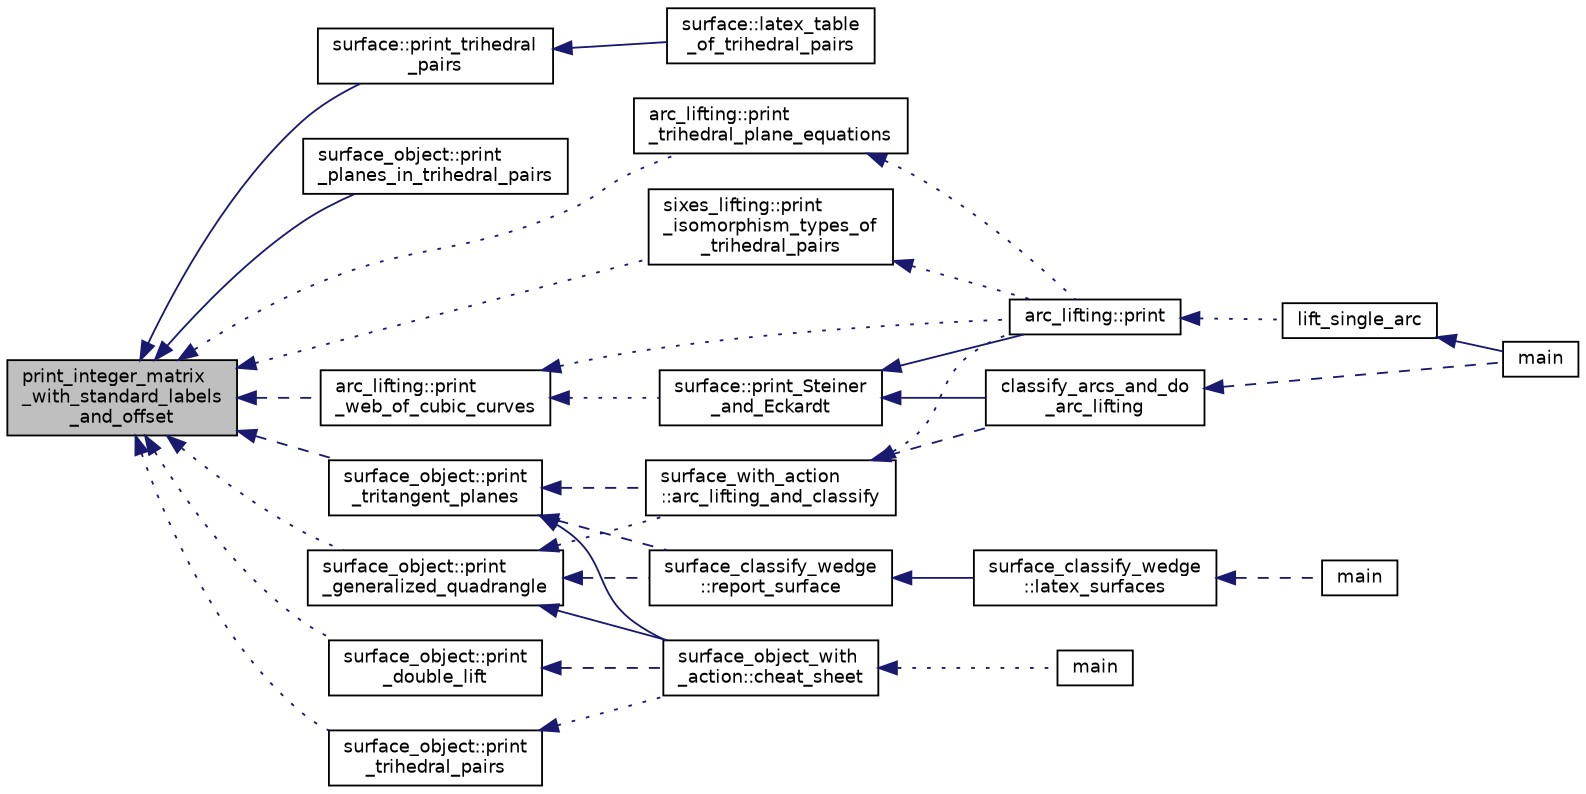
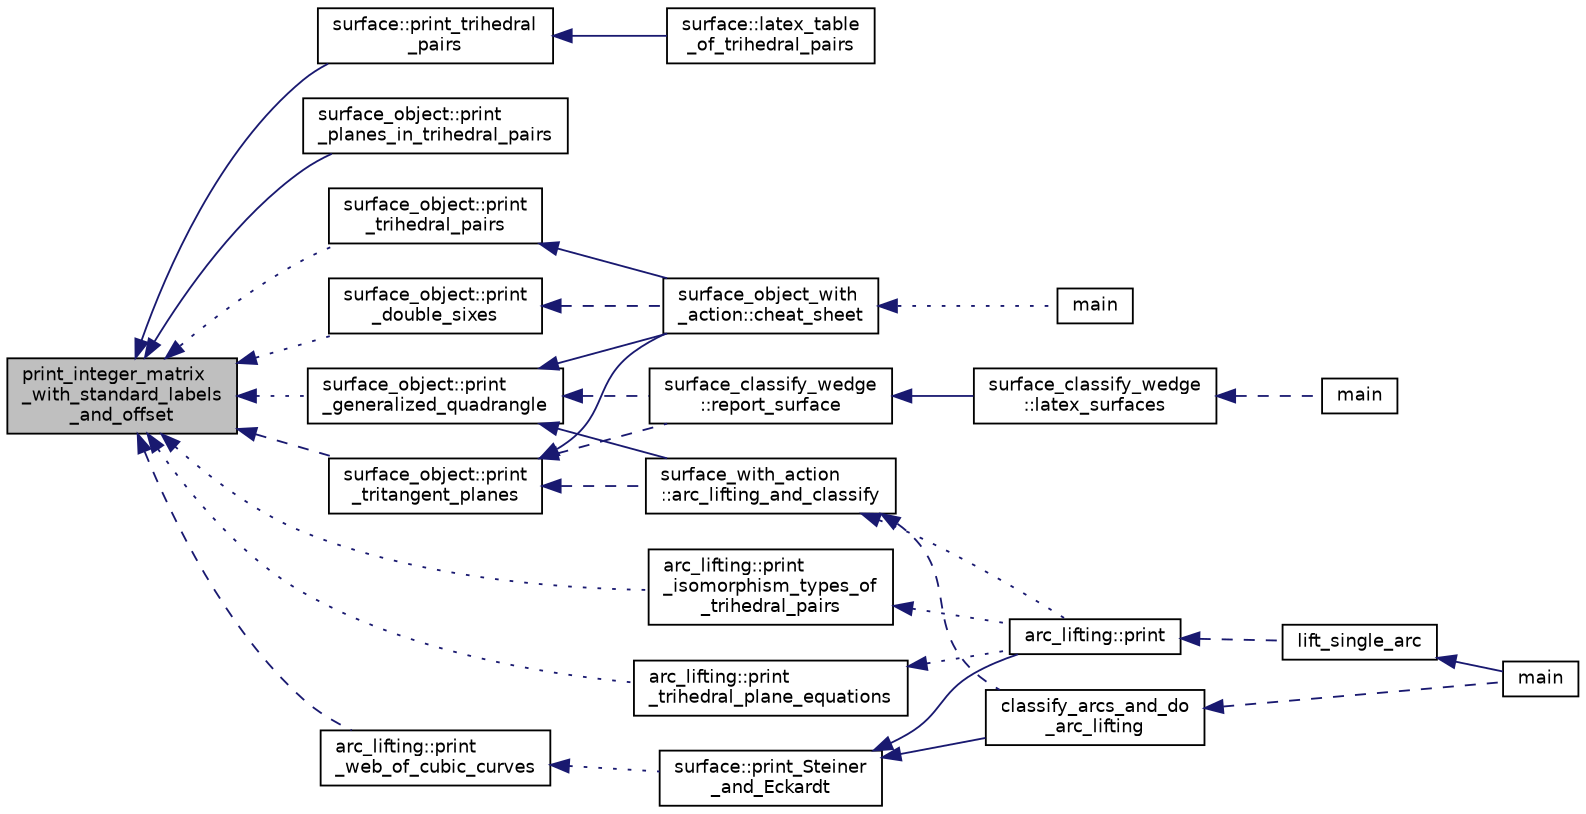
  digraph {
    rankdir=LR
    node [color=black fillcolor=white fontname=Helvetica fontsize=10 shape=record style=filled]
    edge [color=midnightblue dir=back fontname=Helvetica fontsize=10 labelfontname=Helvetica labelfontsize=10 style=dotted]
    n1 [fillcolor=grey75 fontcolor=black height=0.2 label="print_integer_matrix\l_with_standard_labels\l_and_offset" width=0.4]
    n2 [height=0.2 label="surface::print_trihedral\l_pairs" width=0.4]
    n3 [height=0.2 label="surface_object::print\l_planes_in_trihedral_pairs" width=0.4]
    n4 [height=0.2 label="surface_object::print\l_tritangent_planes" width=0.4]
    n5 [height=0.2 label="surface_object::print\l_generalized_quadrangle" width=0.4]
-   n6 [height=0.2 label="surface_object::print\l_double_lift" width=0.4]
+   n6 [height=0.2 label="surface_object::print\l_double_sixes" width=0.4]
    n7 [height=0.2 label="surface_object::print\l_trihedral_pairs" width=0.4]
    n8 [height=0.2 label="arc_lifting::print\l_web_of_cubic_curves" width=0.4]
    n9 [height=0.2 label="arc_lifting::print\l_trihedral_plane_equations" width=0.4]
-   n10 [height=0.2 label="sixes_lifting::print\l_isomorphism_types_of\l_trihedral_pairs" width=0.4]
+   n10 [height=0.2 label="arc_lifting::print\l_isomorphism_types_of\l_trihedral_pairs" width=0.4]
    n11 [height=0.2 label="surface::latex_table\l_of_trihedral_pairs" width=0.4]
    n12 [height=0.2 label="surface_with_action\l::arc_lifting_and_classify" width=0.4]
    n13 [height=0.2 label="surface_classify_wedge\l::report_surface" width=0.4]
    n14 [height=0.2 label="surface_object_with\l_action::cheat_sheet" width=0.4]
    n15 [height=0.2 label="surface::print_Steiner\l_and_Eckardt" width=0.4]
    n16 [height=0.2 label="arc_lifting::print" width=0.4]
    n17 [height=0.2 label="classify_arcs_and_do\l_arc_lifting" width=0.4]
    n18 [height=0.2 label=main width=0.4]
    n19 [height=0.2 label=lift_single_arc width=0.4]
    n20 [height=0.2 label="surface_classify_wedge\l::latex_surfaces" width=0.4]
    n21 [height=0.2 label=main width=0.4]
    n22 [height=0.2 label=main width=0.4]
    n1 -> n2 [style=solid]
    n1 -> n3 [style=solid]
    n1 -> n4 [style=dashed]
    n1 -> n5
    n1 -> n6
    n1 -> n7
    n1 -> n8 [style=dashed]
    n1 -> n9
    n1 -> n10
    n2 -> n11 [style=solid]
    n4 -> n12 [style=dashed]
    n4 -> n13 [style=dashed]
    n4 -> n14 [style=solid]
-   n5 -> n12
+   n5 -> n12 [style=solid]
    n5 -> n13 [style=dashed]
    n5 -> n14 [style=solid]
    n6 -> n14 [style=dashed]
-   n7 -> n14
+   n7 -> n14 [style=solid]
    n8 -> n15
-   n8 -> n16
    n9 -> n16
    n10 -> n16
    n12 -> n16
    n12 -> n17 [style=dashed]
    n13 -> n20 [style=solid]
    n14 -> n21
    n15 -> n16 [style=solid]
    n15 -> n17 [style=solid]
-   n16 -> n19
+   n16 -> n19 [style=dashed]
    n17 -> n18 [style=dashed]
    n19 -> n18 [style=solid]
    n20 -> n22 [style=dashed]
  }
